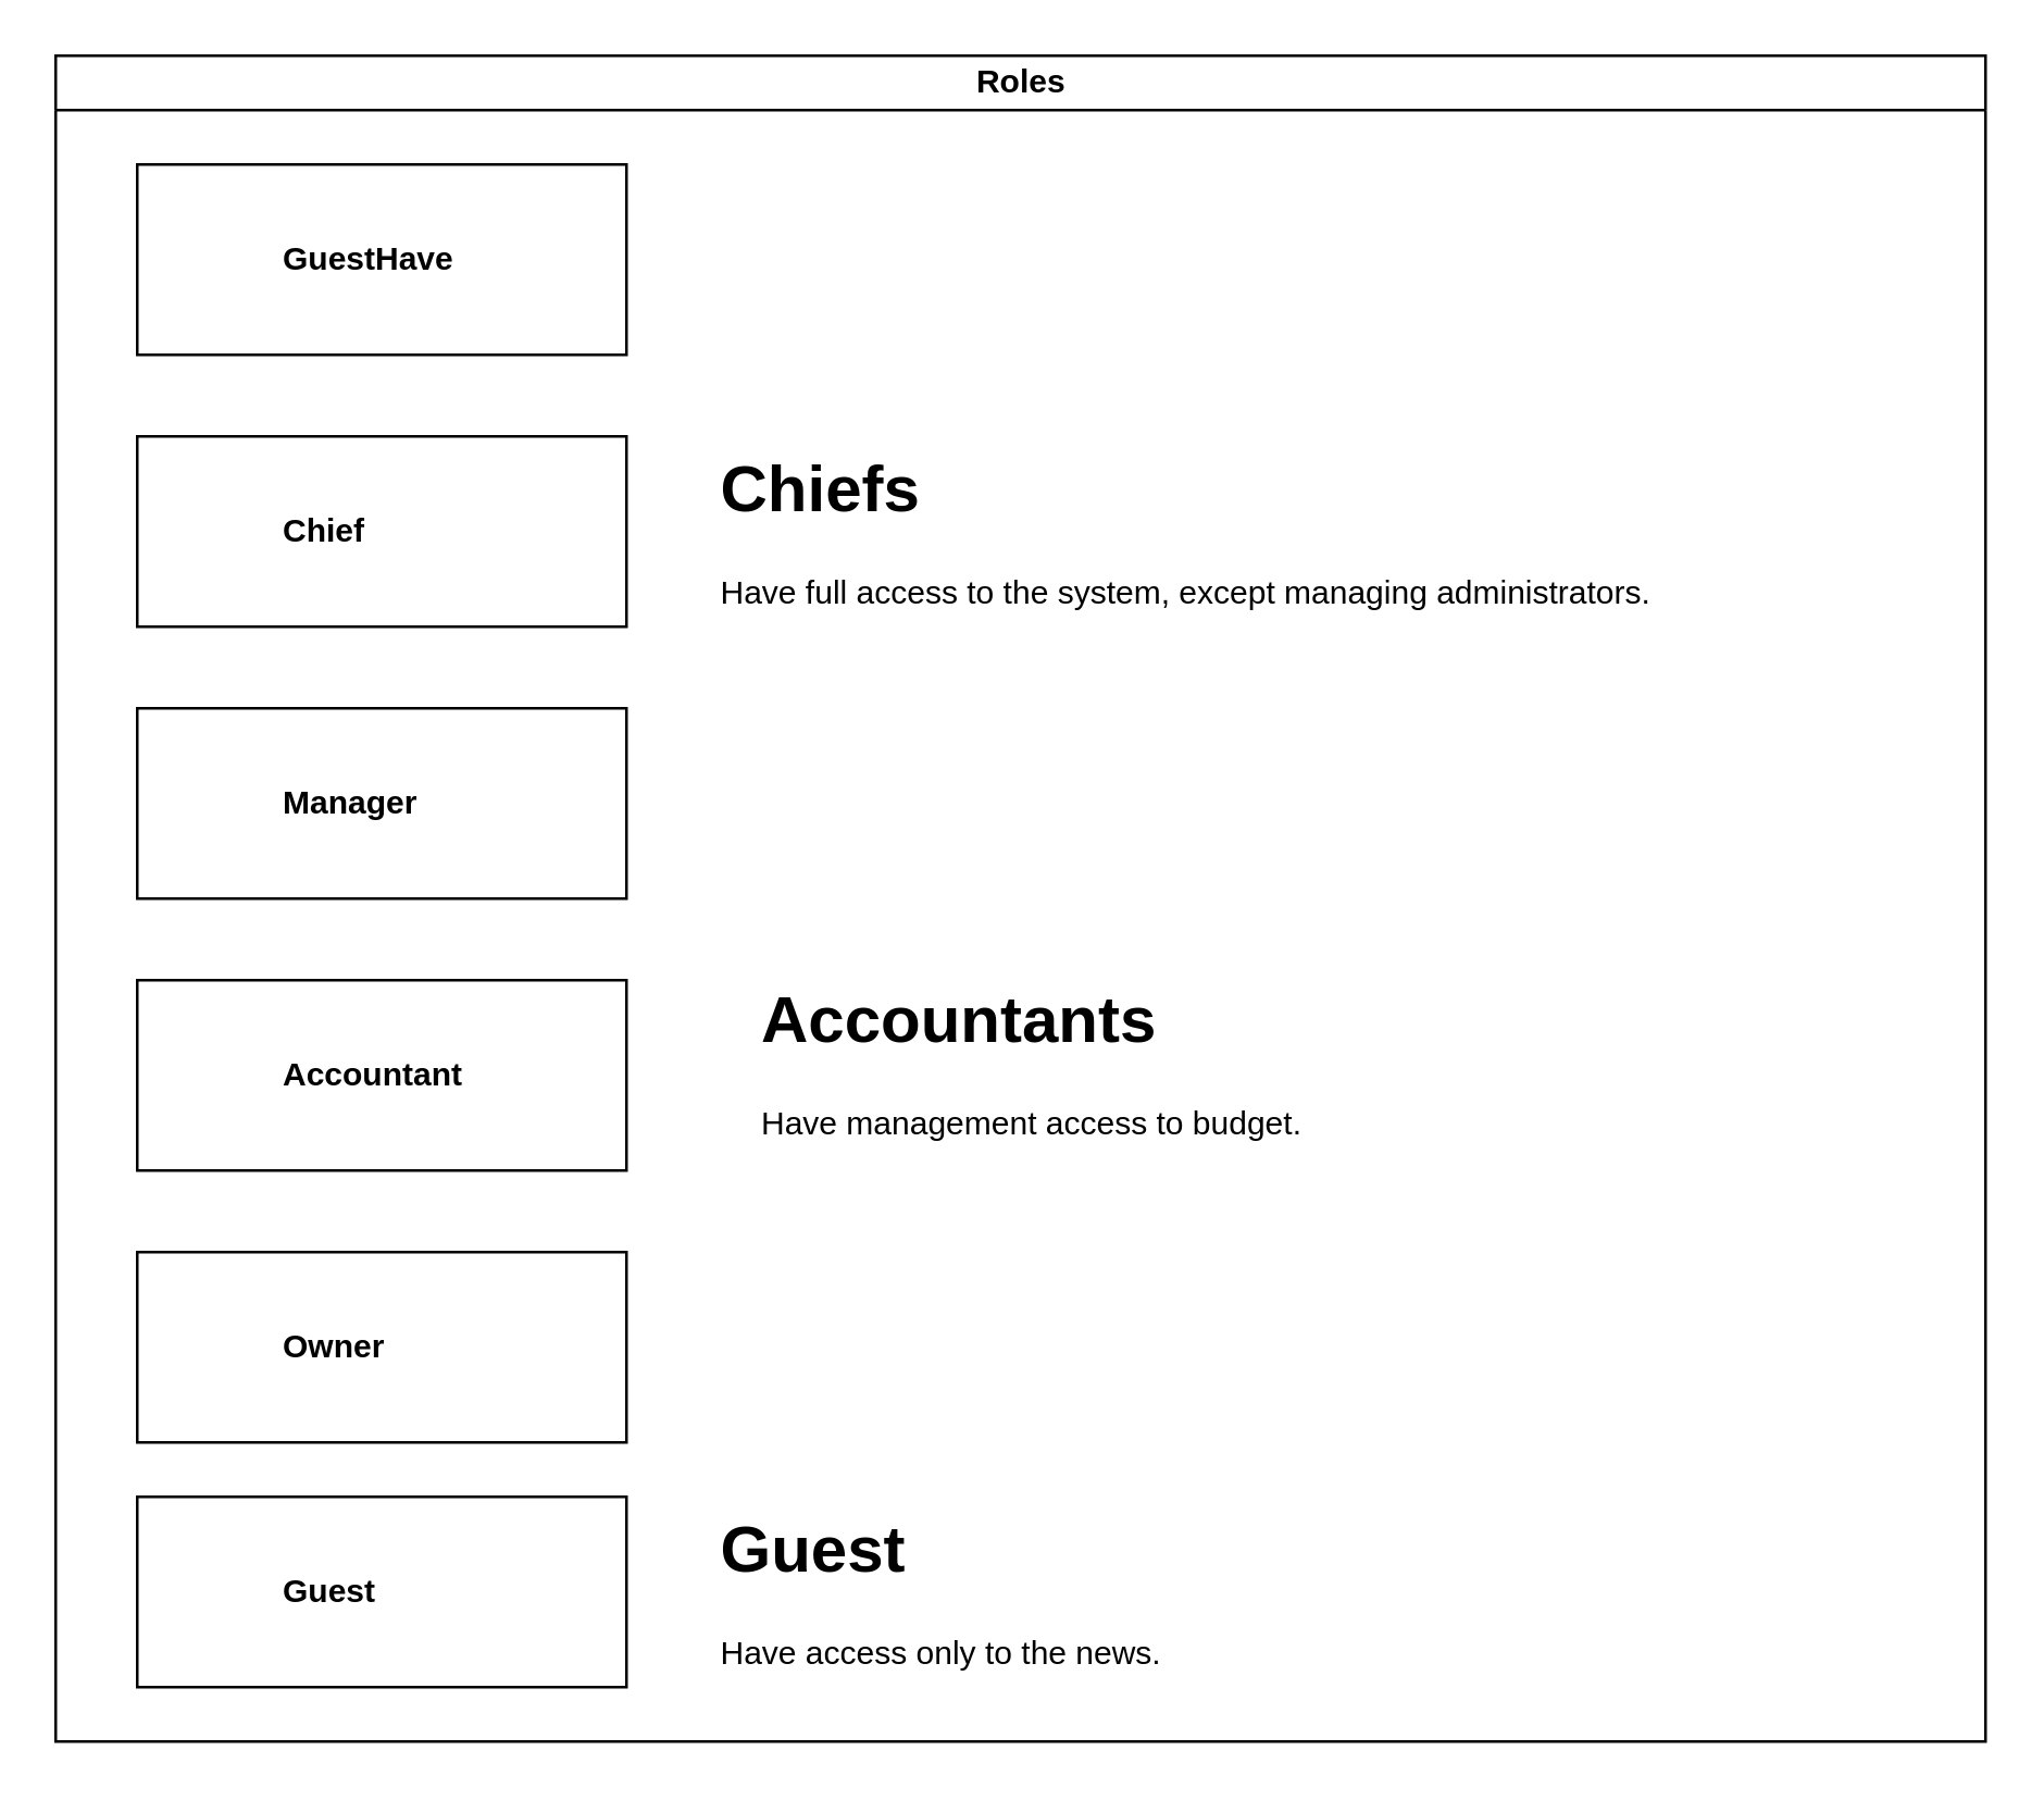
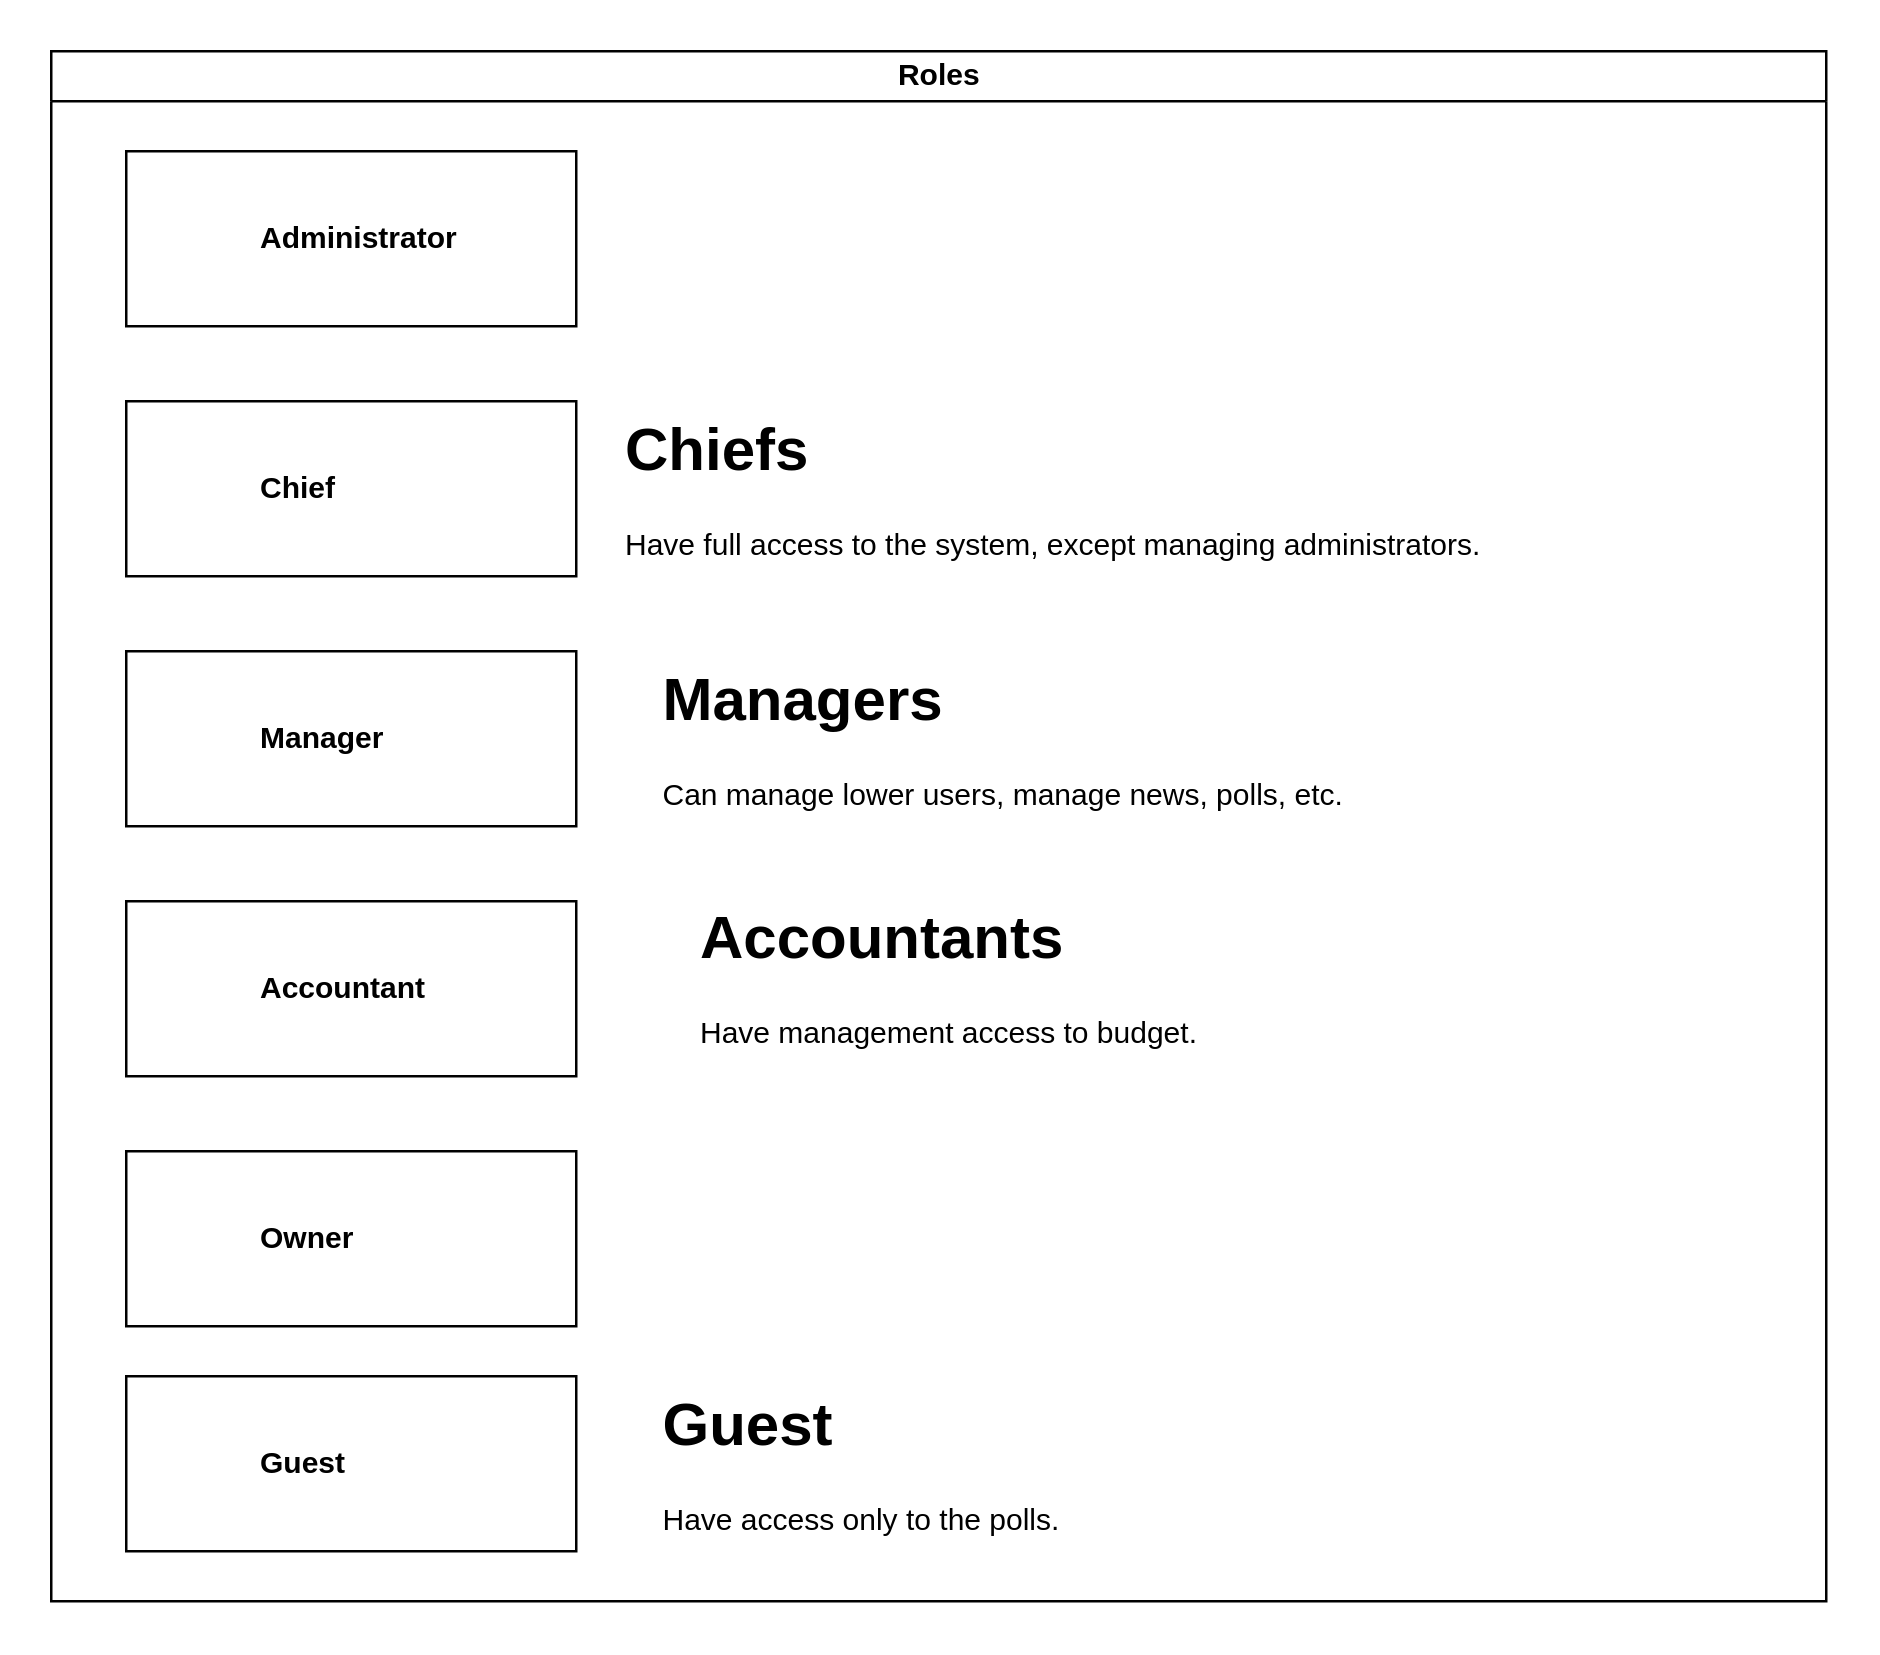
  <mxCell id="0" />
  <mxCell id="1" parent="0" />
  <mxCell id="2" value="Roles" style="swimlane;html=1;startSize=20;horizontal=1;containerType=tree;glass=0;" parent="1" vertex="1"><mxGeometry x="20" y="20" width="710" height="620" as="geometry" /></mxCell>
  <mxCell id="3" value="Chief" style="label;image=https://cdn3.iconfinder.com/data/icons/user-avatars-1/512/users-9-2-128.png;whiteSpace=wrap;html=1;rounded=0;glass=0;treeMoving=1;treeFolding=1;" parent="2" vertex="1"><mxGeometry x="30" y="140" width="180" height="70" as="geometry" /></mxCell>
- <mxCell id="4" value="GuestHave" style="label;image=https://cdn3.iconfinder.com/data/icons/user-avatars-1/512/users-9-2-128.png;whiteSpace=wrap;html=1;rounded=0;glass=0;treeMoving=1;treeFolding=1;" vertex="1" parent="2"><mxGeometry x="30" y="40" width="180" height="70" as="geometry" /></mxCell>
+ <mxCell id="4" value="Administrator" style="label;image=https://cdn3.iconfinder.com/data/icons/user-avatars-1/512/users-9-2-128.png;whiteSpace=wrap;html=1;rounded=0;glass=0;treeMoving=1;treeFolding=1;" vertex="1" parent="2"><mxGeometry x="30" y="40" width="180" height="70" as="geometry" /></mxCell>
  <mxCell id="5" value="Manager" style="label;image=https://cdn3.iconfinder.com/data/icons/user-avatars-1/512/users-9-2-128.png;whiteSpace=wrap;html=1;rounded=0;glass=0;treeMoving=1;treeFolding=1;" vertex="1" parent="2"><mxGeometry x="30" y="240" width="180" height="70" as="geometry" /></mxCell>
  <mxCell id="6" value="Accountant" style="label;image=https://cdn3.iconfinder.com/data/icons/user-avatars-1/512/users-9-2-128.png;whiteSpace=wrap;html=1;rounded=0;glass=0;treeMoving=1;treeFolding=1;" vertex="1" parent="2"><mxGeometry x="30" y="340" width="180" height="70" as="geometry" /></mxCell>
  <mxCell id="7" value="Owner" style="label;image=https://cdn3.iconfinder.com/data/icons/user-avatars-1/512/users-9-2-128.png;whiteSpace=wrap;html=1;rounded=0;glass=0;treeMoving=1;treeFolding=1;" vertex="1" parent="2"><mxGeometry x="30" y="440" width="180" height="70" as="geometry" /></mxCell>
  <mxCell id="8" value="Guest" style="label;image=https://cdn3.iconfinder.com/data/icons/user-avatars-1/512/users-9-2-128.png;whiteSpace=wrap;html=1;rounded=0;glass=0;treeMoving=1;treeFolding=1;" vertex="1" parent="2"><mxGeometry x="30" y="530" width="180" height="70" as="geometry" /></mxCell>
- <mxCell id="9" value="&lt;h1&gt;Chiefs&lt;/h1&gt;&lt;p&gt;Have full access to the system, except managing administrators.&lt;/p&gt;" style="text;html=1;strokeColor=none;fillColor=none;spacing=5;spacingTop=-20;whiteSpace=wrap;overflow=hidden;rounded=0;" vertex="1" parent="2"><mxGeometry x="240" y="140" width="360" height="70" as="geometry" /></mxCell>
+ <mxCell id="9" value="&lt;h1&gt;Chiefs&lt;/h1&gt;&lt;p&gt;Have full access to the system, except managing administrators.&lt;/p&gt;" style="text;html=1;strokeColor=none;fillColor=none;spacing=5;spacingTop=-20;whiteSpace=wrap;overflow=hidden;rounded=0;" vertex="1" parent="2"><mxGeometry x="225" y="140" width="360" height="70" as="geometry" /></mxCell>
+ <mxCell id="10" value="&lt;h1&gt;Managers&lt;/h1&gt;&lt;p&gt;Can manage lower users, manage news, polls, etc.&lt;/p&gt;" style="text;html=1;strokeColor=none;fillColor=none;spacing=5;spacingTop=-20;whiteSpace=wrap;overflow=hidden;rounded=0;" vertex="1" parent="2"><mxGeometry x="240" y="240" width="450" height="70" as="geometry" /></mxCell>
  <mxCell id="11" value="&lt;h1&gt;Accountants&lt;/h1&gt;&lt;p&gt;Have management access to budget.&lt;/p&gt;" style="text;html=1;strokeColor=none;fillColor=none;spacing=5;spacingTop=-20;whiteSpace=wrap;overflow=hidden;rounded=0;" vertex="1" parent="2"><mxGeometry x="255" y="335" width="450" height="70" as="geometry" /></mxCell>
- <mxCell id="12" value="&lt;h1&gt;Guest&lt;/h1&gt;&lt;p&gt;Have access only to the news.&lt;/p&gt;" style="text;html=1;strokeColor=none;fillColor=none;spacing=5;spacingTop=-20;whiteSpace=wrap;overflow=hidden;rounded=0;" vertex="1" parent="2"><mxGeometry x="240" y="530" width="450" height="70" as="geometry" /></mxCell>
+ <mxCell id="12" value="&lt;h1&gt;Guest&lt;/h1&gt;&lt;p&gt;Have access only to the polls.&lt;/p&gt;" style="text;html=1;strokeColor=none;fillColor=none;spacing=5;spacingTop=-20;whiteSpace=wrap;overflow=hidden;rounded=0;" vertex="1" parent="2"><mxGeometry x="240" y="530" width="450" height="70" as="geometry" /></mxCell>
